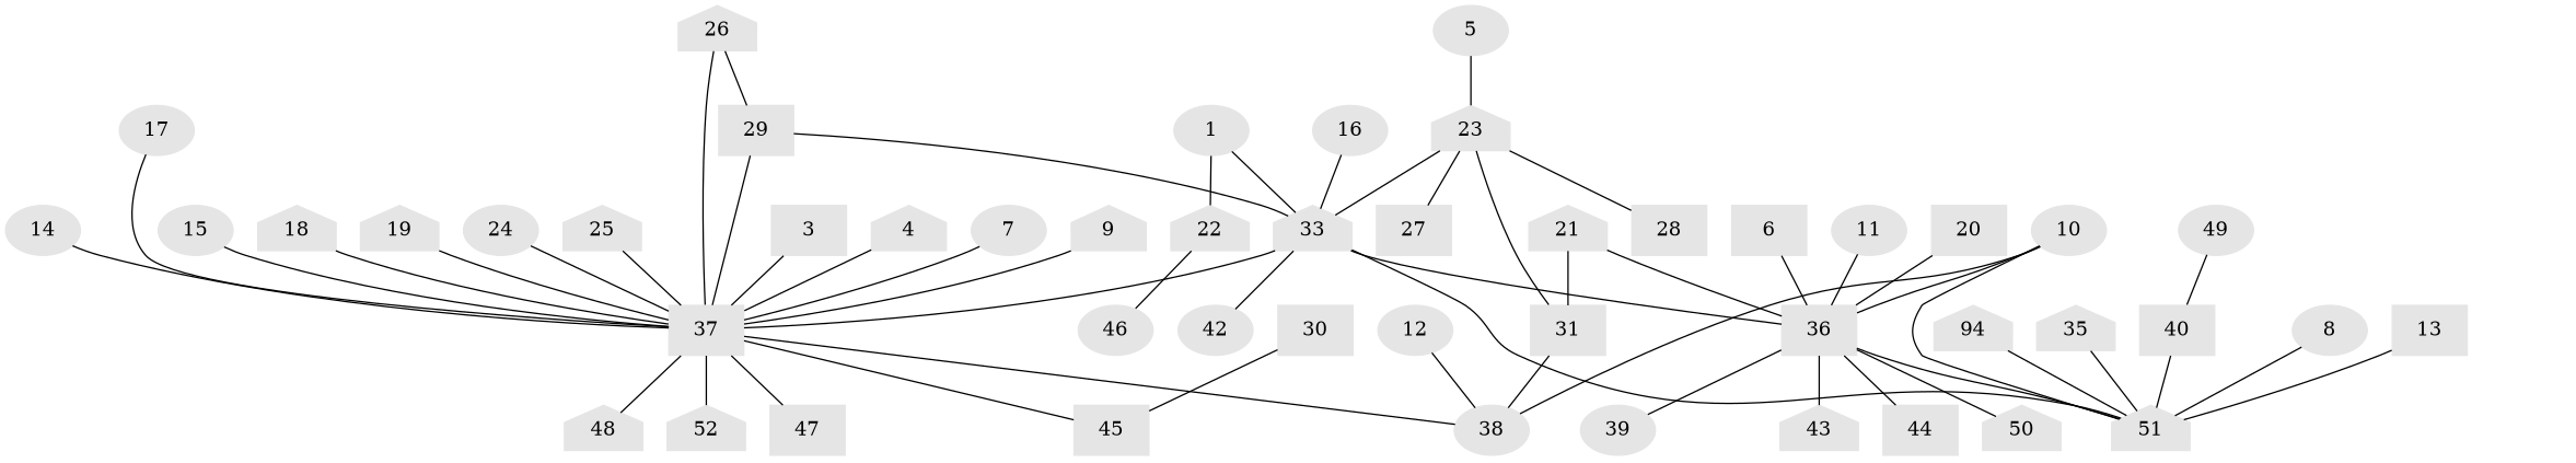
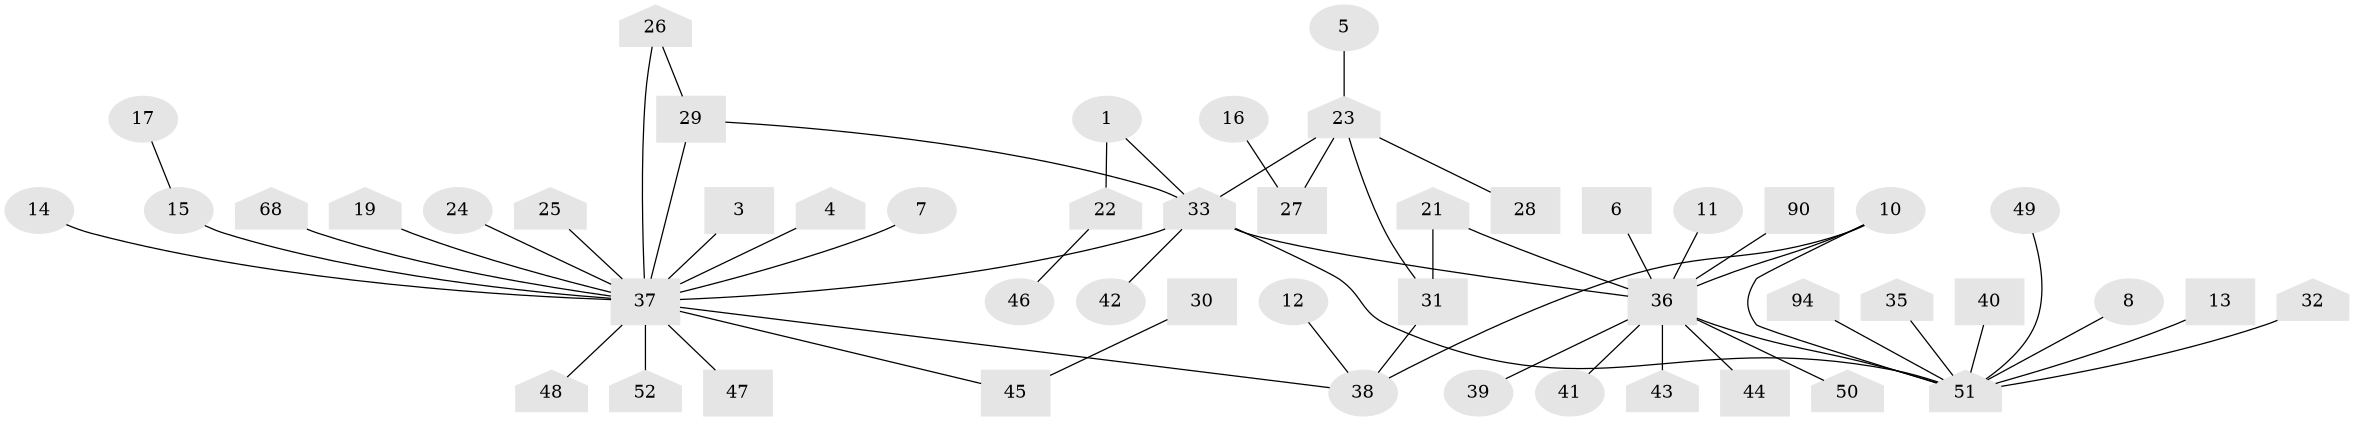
  graph {
    node [color=gray90 shape=house style=filled]
    edge [weight=1.0]
    22
    1 [shape=ellipse]
    33
    46 [shape=ellipse]
    36 [shape=box]
    37 [shape=box]
    51
    42 [shape=ellipse]
    39 [shape=ellipse]
+   41 [shape=ellipse]
    43
    44 [shape=box]
    50
    38 [shape=ellipse]
    45 [shape=box]
    47 [shape=box]
    48
    52
    3 [shape=box]
    4
    23
    5 [shape=ellipse]
    31 [shape=box]
    27 [shape=box]
    28 [shape=box]
    6 [shape=box]
    7 [shape=ellipse]
    8 [shape=ellipse]
-   9
    10 [shape=ellipse]
    11 [shape=ellipse]
    12 [shape=ellipse]
    13 [shape=box]
    14 [shape=ellipse]
    15 [shape=ellipse]
    16 [shape=ellipse]
    17 [shape=ellipse]
-   18
+   18 [label=68]
    19
-   20 [shape=box]
+   20 [shape=box label=90]
    21
    24 [shape=ellipse]
    25
    26
    29 [shape=box]
    30 [shape=box]
+   32
    n48 [label=94]
    35
    40 [shape=box]
    49 [shape=ellipse]
    22 -- 46
    1 -- 22
    1 -- 33
    33 -- 36
    33 -- 37
    33 -- 51
    33 -- 42
    36 -- 51
    36 -- 39
+   36 -- 41
    36 -- 43
    36 -- 44
    36 -- 50
    37 -- 38
    37 -- 45
    37 -- 47
    37 -- 48
    37 -- 52
    3 -- 37
    4 -- 37
    23 -- 33
    23 -- 31
    23 -- 27
    23 -- 28
    5 -- 23
    31 -- 38
    6 -- 36
    7 -- 37
    8 -- 51
-   9 -- 37
    10 -- 36
    10 -- 51
    10 -- 38
    11 -- 36
    12 -- 38
    13 -- 51
    14 -- 37
    15 -- 37
-   16 -- 33
-   17 -- 37
+   16 -- 27
+   17 -- 15
    18 -- 37
    19 -- 37
    20 -- 36
    21 -- 36
    21 -- 31
    24 -- 37
    25 -- 37
    26 -- 37
    26 -- 29
    29 -- 33
    29 -- 37
    30 -- 45
+   32 -- 51
    n48 -- 51
    35 -- 51
    40 -- 51
-   49 -- 40
+   49 -- 51
  }
